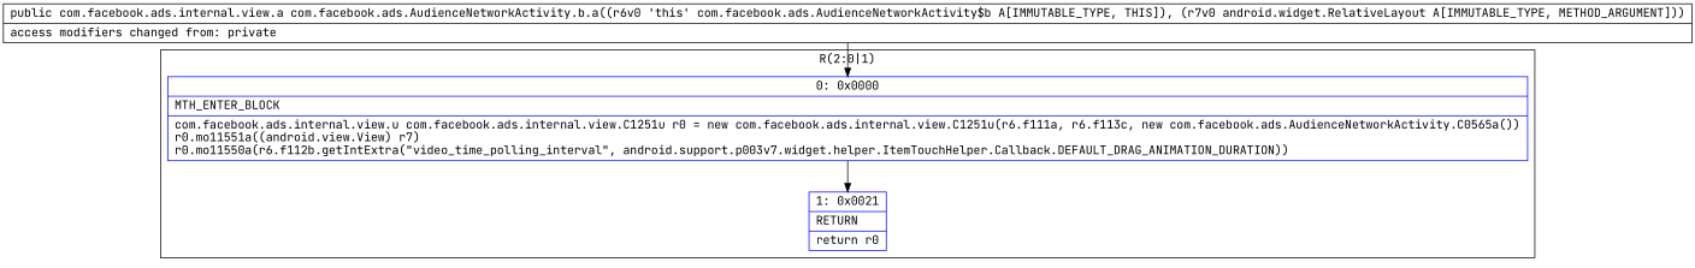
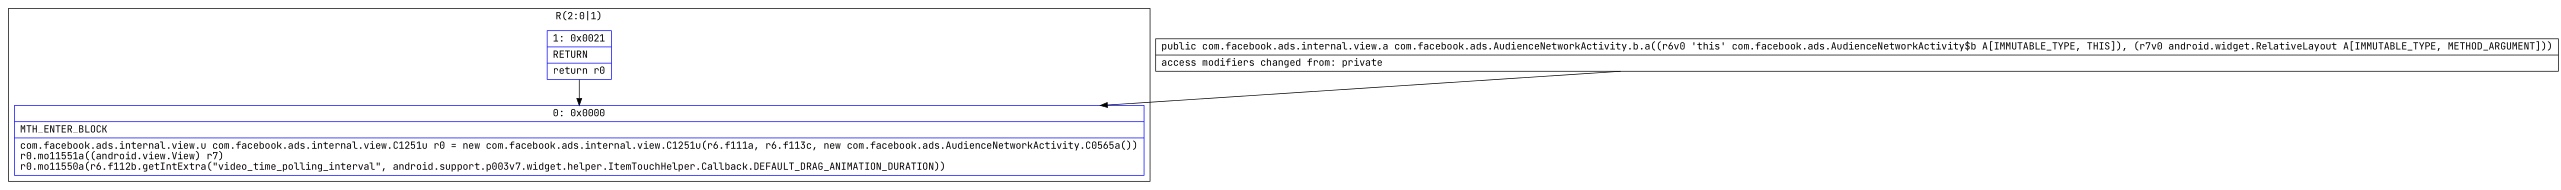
  digraph {
    fontname="JetBrains Mono"
    node [color=blue shape=record fontname="JetBrains Mono"]
    edge [fontname="JetBrains Mono"]
    n1 [label="{0\:\ 0x0000|MTH_ENTER_BLOCK\l|com.facebook.ads.internal.view.u com.facebook.ads.internal.view.C1251u r0 = new com.facebook.ads.internal.view.C1251u(r6.f111a, r6.f113c, new com.facebook.ads.AudienceNetworkActivity.C0565a())\lr0.mo11551a((android.view.View) r7)\lr0.mo11550a(r6.f112b.getIntExtra(\"video_time_polling_interval\", android.support.p003v7.widget.helper.ItemTouchHelper.Callback.DEFAULT_DRAG_ANIMATION_DURATION))\l}"]
    n2 [label="{1\:\ 0x0021|RETURN\l|return r0\l}"]
    n3 [label="{public com.facebook.ads.internal.view.a com.facebook.ads.AudienceNetworkActivity.b.a((r6v0 'this' com.facebook.ads.AudienceNetworkActivity$b A[IMMUTABLE_TYPE, THIS]), (r7v0 android.widget.RelativeLayout A[IMMUTABLE_TYPE, METHOD_ARGUMENT]))  | access modifiers changed from: private\l}" color=""]
    subgraph cluster_1 {
      label="R(2:0|1)"
      n1
      n2
    }
-   n1 -> n2
+   n2 -> n1
    n3 -> n1
  }
